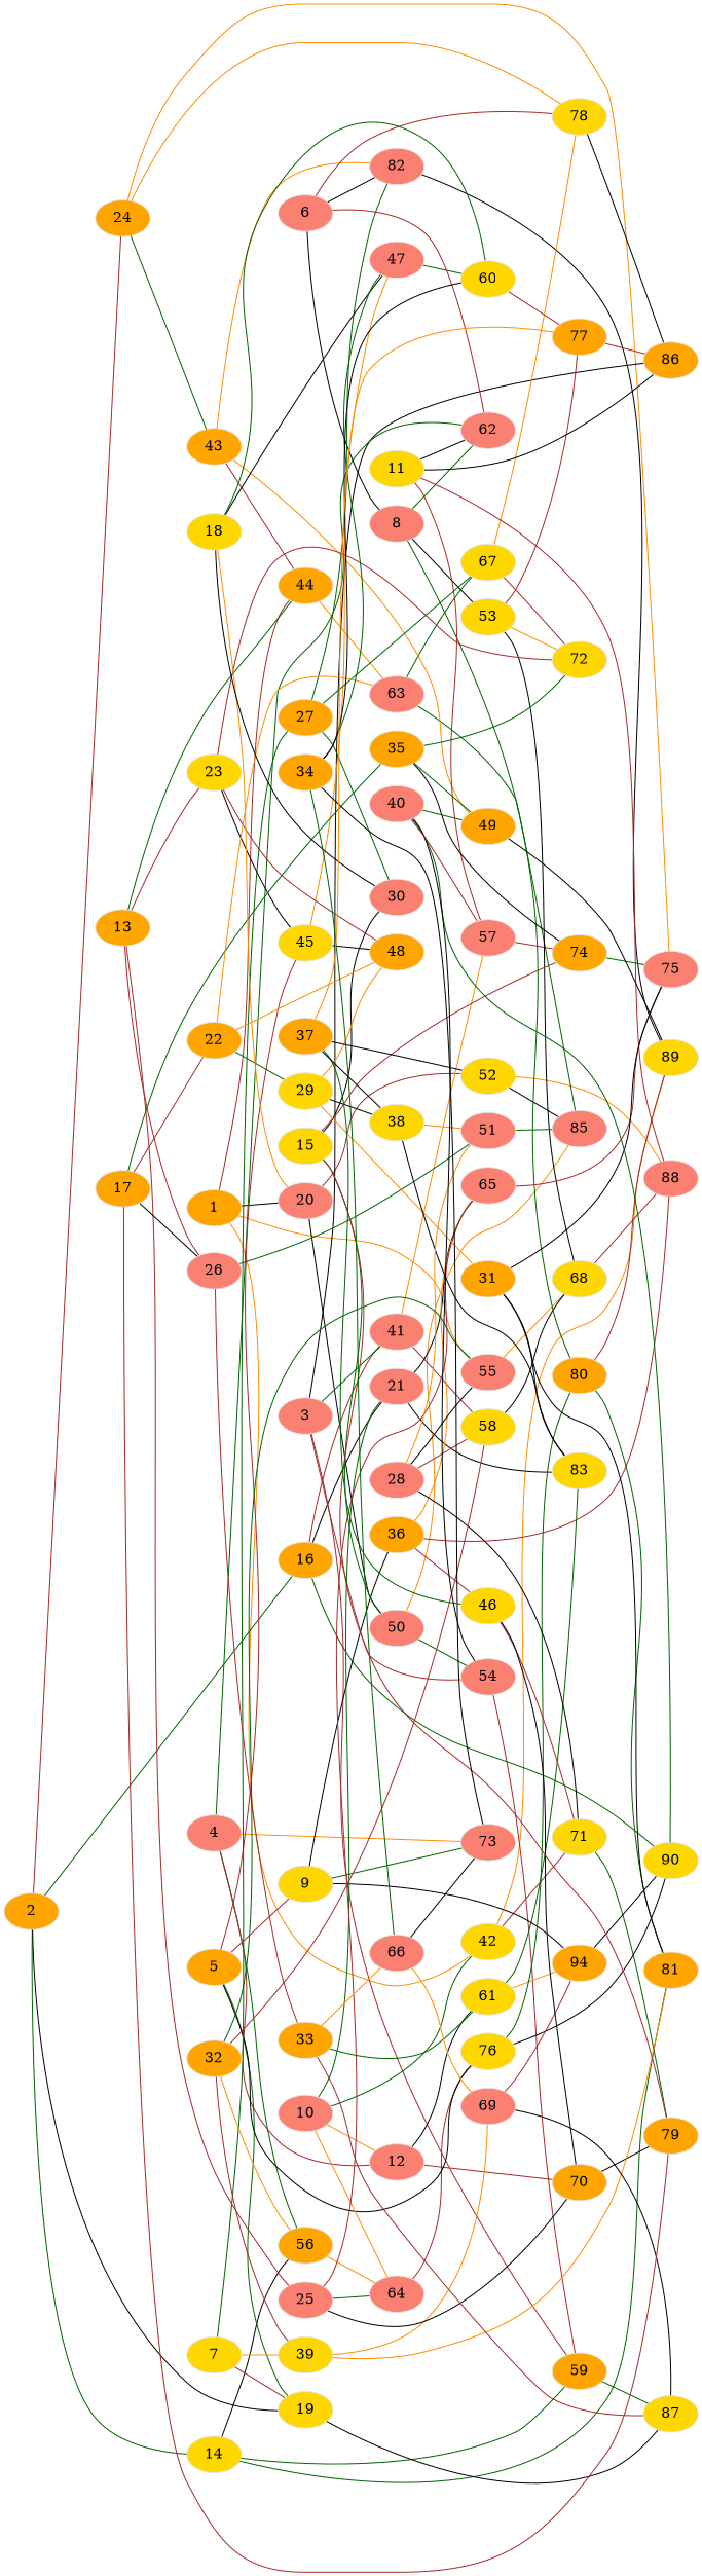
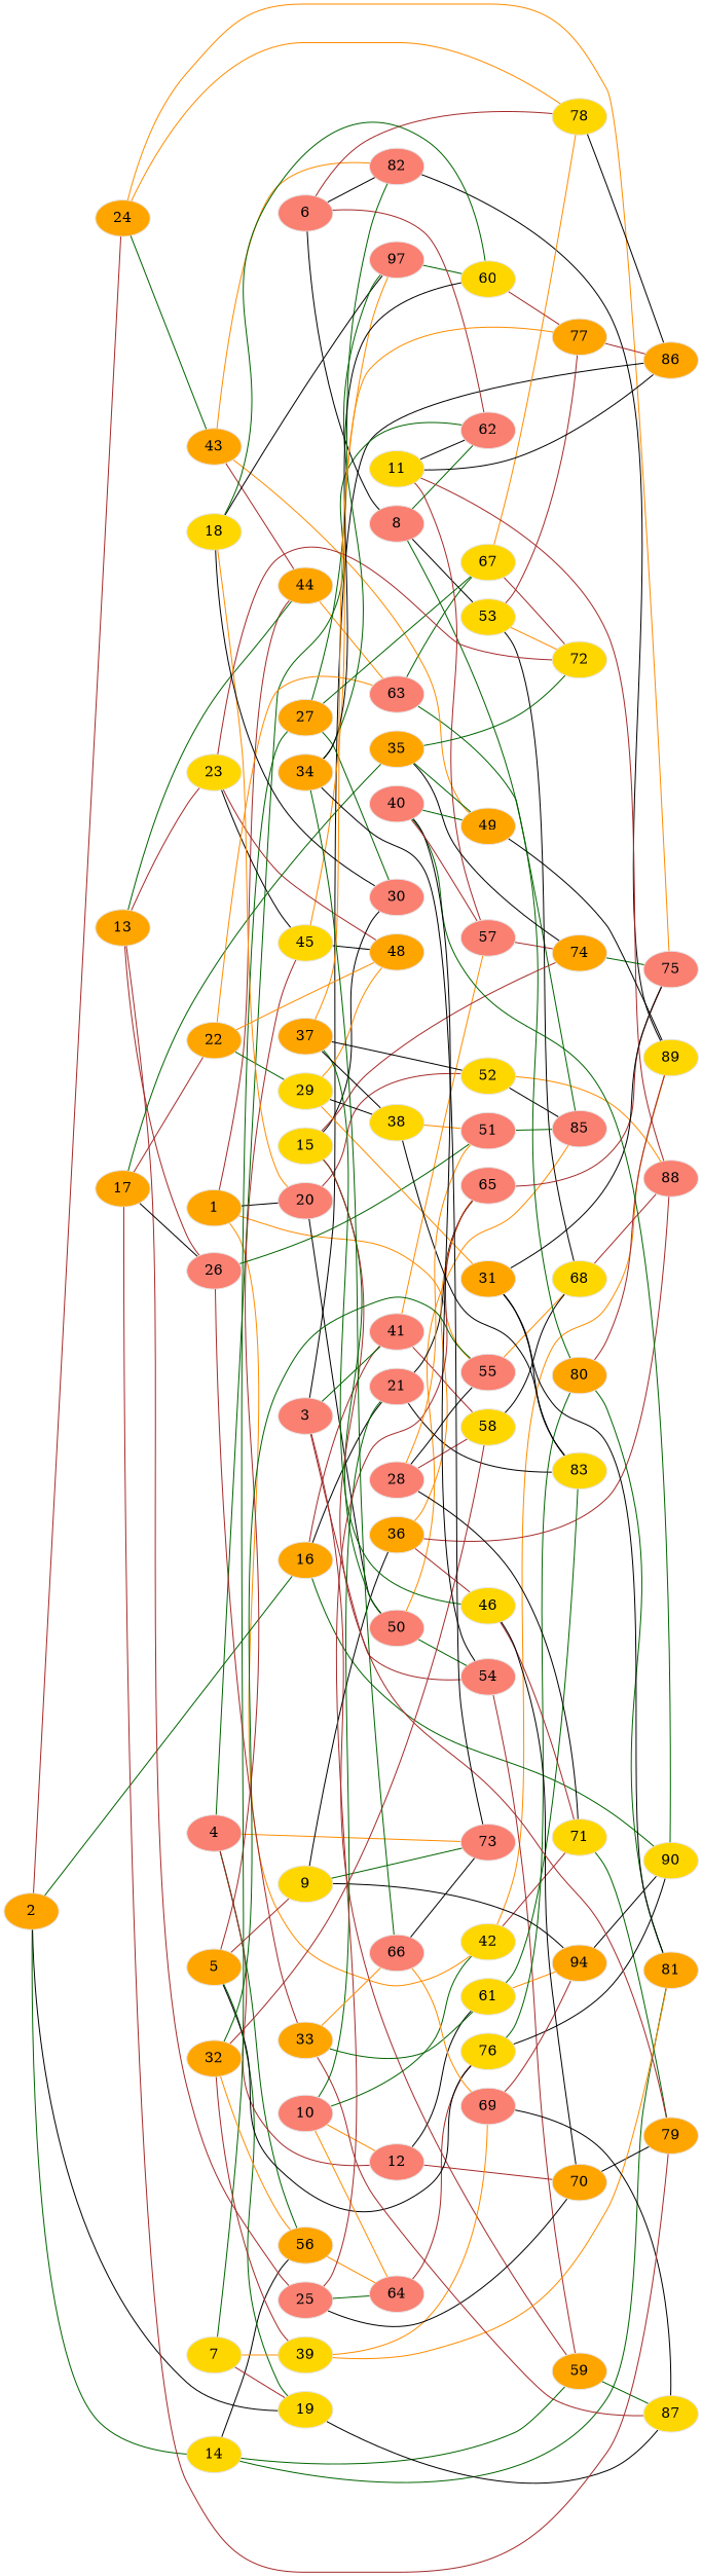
  graph {
    rankdir=LR
    node [color=gray90 fillcolor=salmon style=filled]
    edge [color=black]
    1 [fillcolor=orange]
    20
    42 [fillcolor=gold]
    44 [fillcolor=orange]
    55
    50
    52 [fillcolor=gold]
    71 [fillcolor=gold]
    89 [fillcolor=gold]
    63
    68 [fillcolor=gold]
    2 [fillcolor=orange]
    14 [fillcolor=gold]
    16 [fillcolor=orange]
    19 [fillcolor=gold]
    24 [fillcolor=orange]
    59 [fillcolor=orange]
    56 [fillcolor=orange]
    81 [fillcolor=orange]
    41
    21
    90 [fillcolor=gold]
    87 [fillcolor=gold]
    78 [fillcolor=gold]
    43 [fillcolor=orange]
    75
    3
    54
    86 [fillcolor=orange]
    57
    58 [fillcolor=gold]
    4
    12
    62
    73
    61 [fillcolor=gold]
    70 [fillcolor=orange]
    64
    5 [fillcolor=orange]
    9 [fillcolor=gold]
    45 [fillcolor=gold]
    76 [fillcolor=gold]
    36 [fillcolor=orange]
    n44 [fillcolor=orange label=94]
-   47
+   47 [label=97]
    48 [fillcolor=orange]
    80 [fillcolor=orange]
    6
    8
    82
    53 [fillcolor=gold]
    7 [fillcolor=gold]
    27 [fillcolor=orange]
    39 [fillcolor=gold]
    30
    67 [fillcolor=gold]
    69
    72 [fillcolor=gold]
    77 [fillcolor=orange]
    88
    65
    46 [fillcolor=gold]
    10
    83 [fillcolor=gold]
    11 [fillcolor=gold]
    74 [fillcolor=orange]
    79 [fillcolor=orange]
    13 [fillcolor=orange]
    23 [fillcolor=gold]
    25
    26
    33 [fillcolor=orange]
    51
    15 [fillcolor=gold]
    85
    17 [fillcolor=orange]
    22 [fillcolor=orange]
    35 [fillcolor=orange]
    29 [fillcolor=gold]
    49 [fillcolor=orange]
    18 [fillcolor=gold]
    60 [fillcolor=gold]
    31 [fillcolor=orange]
    38 [fillcolor=gold]
    66
    28
    32 [fillcolor=orange]
    34 [fillcolor=orange]
    37 [fillcolor=orange]
    40
    1 -- 20
    1 -- 42 [color=darkorange]
    1 -- 44 [color=brown]
    1 -- 55 [color=darkorange]
    20 -- 50
    20 -- 52 [color=brown]
    42 -- 71 [color=brown]
    42 -- 89 [color=darkorange]
    44 -- 63 [color=darkorange]
    55 -- 68 [color=darkorange]
    50 -- 54 [color=darkgreen]
    50 -- 85 [color=darkorange]
    52 -- 88 [color=darkorange]
    52 -- 85
    71 -- 79 [color=darkgreen]
    63 -- 67 [color=darkgreen]
    63 -- 85 [color=darkgreen]
    68 -- 88 [color=brown]
    2 -- 14 [color=darkgreen]
    2 -- 16 [color=darkgreen]
    2 -- 19
    2 -- 24 [color=brown]
    14 -- 59 [color=darkgreen]
    14 -- 56
    14 -- 81 [color=darkgreen]
    16 -- 41 [color=brown]
    16 -- 21
    16 -- 90 [color=darkgreen]
    19 -- 87
    24 -- 78 [color=darkorange]
    24 -- 43 [color=darkgreen]
    24 -- 75 [color=darkorange]
    59 -- 87 [color=darkgreen]
    56 -- 64 [color=darkorange]
    41 -- 57 [color=darkorange]
    41 -- 58 [color=brown]
    21 -- 65
    21 -- 83
    78 -- 86
    43 -- 44 [color=brown]
    43 -- 82 [color=darkorange]
    43 -- 49 [color=darkorange]
    3 -- 59 [color=brown]
    3 -- 41 [color=darkgreen]
    3 -- 54 [color=brown]
    3 -- 86
    54 -- 59 [color=brown]
    57 -- 74 [color=brown]
    58 -- 68
    4 -- 56 [color=darkgreen]
    4 -- 12 [color=brown]
    4 -- 62 [color=darkgreen]
    4 -- 73 [color=darkorange]
    12 -- 61
    12 -- 70 [color=brown]
    61 -- n44 [color=darkorange]
    61 -- 83 [color=darkgreen]
    70 -- 79
    64 -- 76 [color=brown]
    5 -- 19 [color=darkgreen]
    5 -- 9 [color=brown]
    5 -- 45 [color=brown]
    5 -- 76
    9 -- 73 [color=darkgreen]
    9 -- 36
    9 -- n44
    45 -- 47 [color=darkorange]
    45 -- 48
    76 -- 90
    76 -- 80 [color=darkgreen]
    36 -- 88 [color=brown]
    36 -- 65 [color=darkorange]
    36 -- 46 [color=brown]
    n44 -- 90
    47 -- 60 [color=darkgreen]
    80 -- 89 [color=brown]
    80 -- 81 [color=darkgreen]
    6 -- 78 [color=brown]
    6 -- 62 [color=brown]
    6 -- 8
    6 -- 82
    8 -- 62 [color=darkgreen]
    8 -- 80 [color=darkgreen]
    8 -- 53
    82 -- 89
    53 -- 68
    53 -- 72 [color=darkorange]
    53 -- 77 [color=brown]
    7 -- 19 [color=brown]
    7 -- 27 [color=darkgreen]
    7 -- 39 [color=darkorange]
    27 -- 82 [color=darkgreen]
    27 -- 30 [color=darkgreen]
    27 -- 67 [color=darkgreen]
    39 -- 81 [color=darkorange]
    39 -- 69 [color=darkorange]
    67 -- 78 [color=darkorange]
    67 -- 72 [color=brown]
    69 -- 87
    69 -- n44 [color=brown]
    77 -- 86 [color=brown]
    65 -- 75 [color=brown]
    46 -- 71 [color=brown]
    46 -- 70
    10 -- 42 [color=darkgreen]
    10 -- 21 [color=darkgreen]
    10 -- 12 [color=darkorange]
    10 -- 64 [color=darkorange]
    11 -- 86
    11 -- 57 [color=brown]
    11 -- 62
    11 -- 88 [color=brown]
    74 -- 75 [color=darkgreen]
    13 -- 44 [color=darkgreen]
    13 -- 23 [color=brown]
    13 -- 25 [color=brown]
    13 -- 26 [color=brown]
    23 -- 45
    23 -- 48 [color=brown]
    23 -- 72 [color=brown]
    25 -- 70
    25 -- 64 [color=darkgreen]
    25 -- 65 [color=brown]
    26 -- 33 [color=brown]
    26 -- 51 [color=darkgreen]
    33 -- 87 [color=brown]
    33 -- 61 [color=darkgreen]
    33 -- 66 [color=darkorange]
    51 -- 85 [color=darkgreen]
    15 -- 50 [color=darkgreen]
    15 -- 30
    15 -- 74 [color=brown]
    15 -- 79 [color=brown]
    17 -- 79 [color=brown]
    17 -- 26
    17 -- 22 [color=brown]
    17 -- 35 [color=darkgreen]
    22 -- 63 [color=darkorange]
    22 -- 48 [color=darkorange]
    22 -- 29 [color=darkgreen]
    35 -- 72 [color=darkgreen]
    35 -- 74
    35 -- 49 [color=darkgreen]
    29 -- 48 [color=darkorange]
    29 -- 31 [color=darkorange]
    29 -- 38
    49 -- 89
    18 -- 20 [color=darkorange]
    18 -- 47
    18 -- 30
    18 -- 60 [color=darkgreen]
    60 -- 77 [color=brown]
    31 -- 81
    31 -- 75
    31 -- 83
    38 -- 83
    38 -- 51 [color=darkorange]
    66 -- 73
    66 -- 69 [color=darkorange]
    28 -- 55
    28 -- 71
    28 -- 58 [color=brown]
    28 -- 51 [color=darkorange]
    32 -- 55 [color=darkgreen]
    32 -- 56 [color=darkorange]
    32 -- 58 [color=brown]
    32 -- 39 [color=brown]
    34 -- 73
    34 -- 47 [color=darkgreen]
    34 -- 60
    34 -- 66 [color=darkgreen]
    37 -- 52
    37 -- 77 [color=darkorange]
    37 -- 46 [color=darkgreen]
    37 -- 38
    40 -- 90 [color=darkgreen]
    40 -- 54
    40 -- 57 [color=brown]
    40 -- 49 [color=darkgreen]
  }
